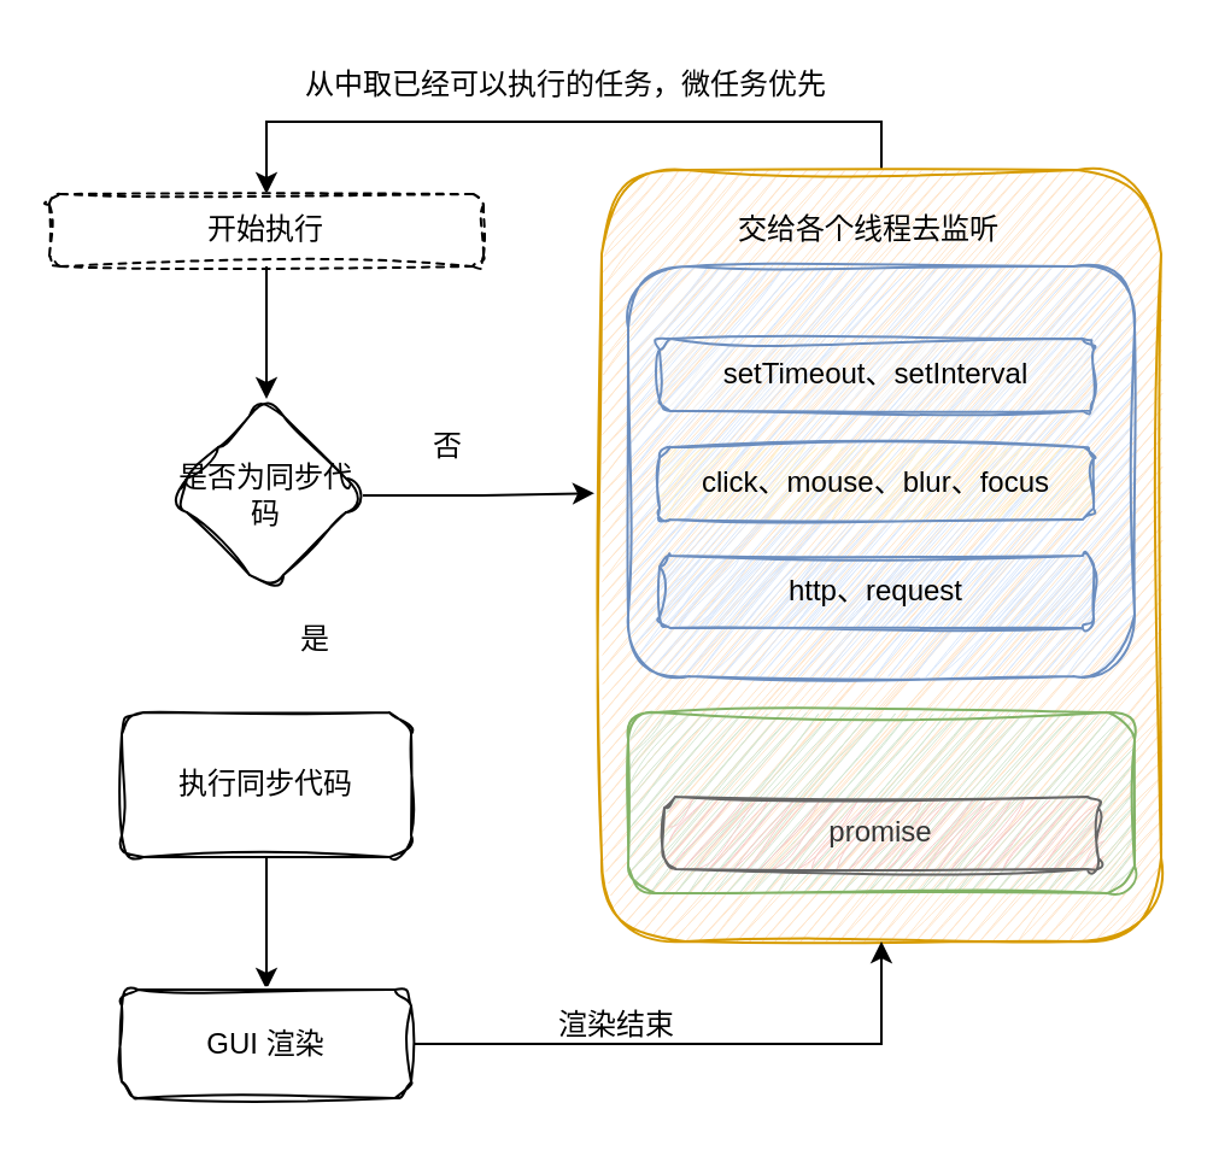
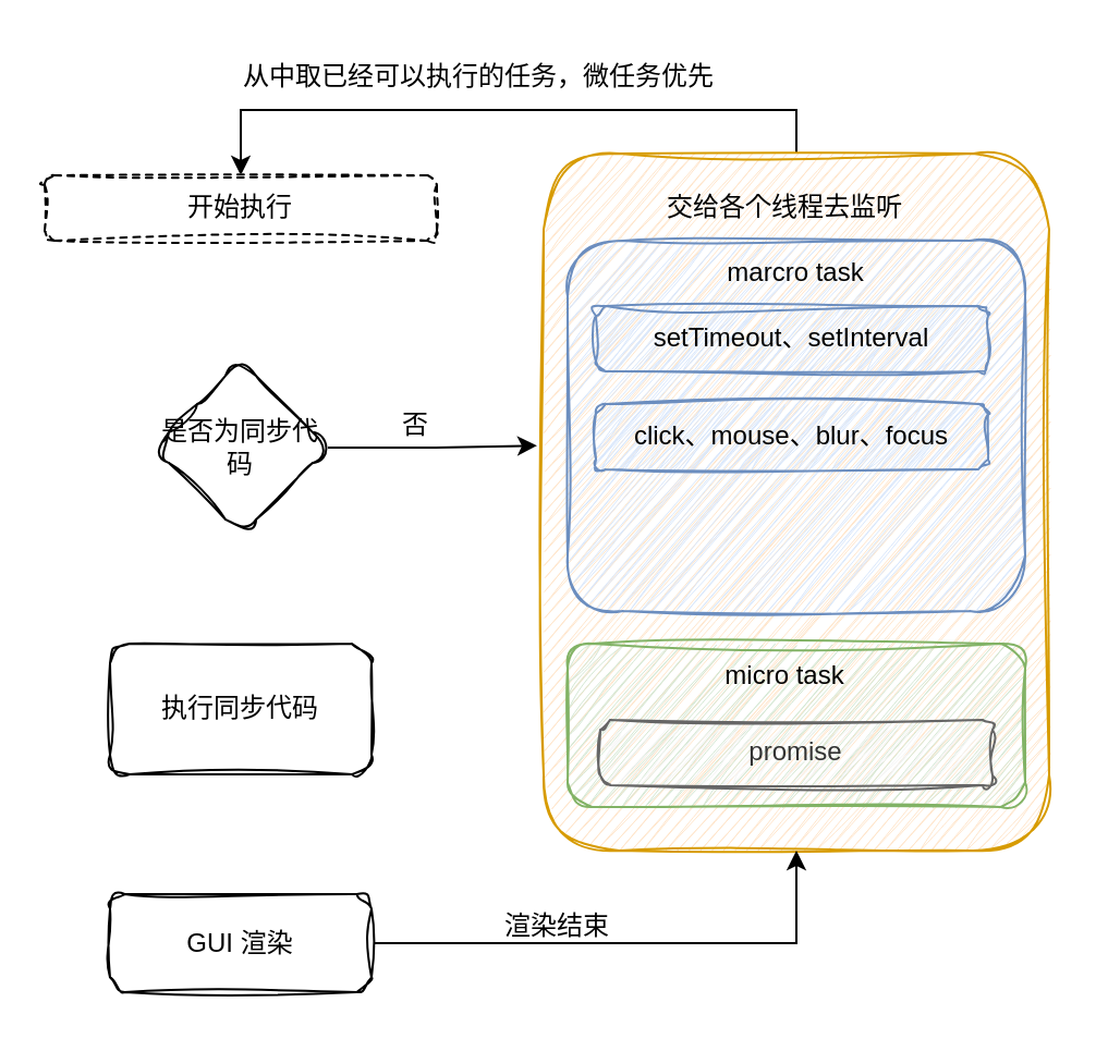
  <mxCell id="0" />
  <mxCell id="1" parent="0" />
  <mxCell id="2" style="edgeStyle=orthogonalEdgeStyle;rounded=0;orthogonalLoop=1;jettySize=auto;html=1;entryX=0.5;entryY=0;entryDx=0;entryDy=0;exitX=0.5;exitY=0;exitDx=0;exitDy=0;" edge="1" parent="1" source="3" target="10"><mxGeometry relative="1" as="geometry" /></mxCell>
  <mxCell id="3" value="" style="rounded=1;whiteSpace=wrap;html=1;sketch=1;curveFitting=1;jiggle=2;shadow=0;glass=0;fillColor=#ffe6cc;strokeColor=#d79b00;" vertex="1" parent="1"><mxGeometry x="249" y="70" width="232" height="320" as="geometry" /></mxCell>
  <mxCell id="4" value="" style="rounded=1;whiteSpace=wrap;html=1;sketch=1;curveFitting=1;jiggle=2;shadow=0;glass=0;fillColor=#d5e8d4;strokeColor=#82b366;" vertex="1" parent="1"><mxGeometry x="260" y="295" width="210" height="75" as="geometry" /></mxCell>
  <mxCell id="5" value="" style="rounded=1;whiteSpace=wrap;html=1;sketch=1;curveFitting=1;jiggle=2;shadow=0;glass=0;fillColor=#dae8fc;strokeColor=#6c8ebf;" vertex="1" parent="1"><mxGeometry x="260" y="110" width="210" height="170" as="geometry" /></mxCell>
- <mxCell id="6" value="setTimeout、setInterval" style="rounded=1;whiteSpace=wrap;html=1;sketch=1;curveFitting=1;jiggle=2;shadow=0;glass=0;fillColor=#f5f5f5;strokeColor=#6c8ebf;" vertex="1" parent="1"><mxGeometry x="273" y="140" width="180" height="30" as="geometry" /></mxCell>
- <mxCell id="7" value="click、mouse、blur、focus" style="rounded=1;whiteSpace=wrap;html=1;sketch=1;curveFitting=1;jiggle=2;shadow=0;glass=0;fillColor=#fff2cc;strokeColor=#6c8ebf;" vertex="1" parent="1"><mxGeometry x="273" y="185" width="180" height="30" as="geometry" /></mxCell>
- <mxCell id="8" value="http、request" style="rounded=1;whiteSpace=wrap;html=1;sketch=1;curveFitting=1;jiggle=2;shadow=0;glass=0;fillColor=#dae8fc;strokeColor=#6c8ebf;" vertex="1" parent="1"><mxGeometry x="273" y="230" width="180" height="30" as="geometry" /></mxCell>
- <mxCell id="9" value="" style="edgeStyle=orthogonalEdgeStyle;rounded=0;orthogonalLoop=1;jettySize=auto;html=1;" edge="1" parent="1" source="10" target="11"><mxGeometry relative="1" as="geometry" /></mxCell>
+ <mxCell id="6" value="setTimeout、setInterval" style="rounded=1;whiteSpace=wrap;html=1;sketch=1;curveFitting=1;jiggle=2;shadow=0;glass=0;fillColor=#dae8fc;strokeColor=#6c8ebf;" vertex="1" parent="1"><mxGeometry x="273" y="140" width="180" height="30" as="geometry" /></mxCell>
+ <mxCell id="7" value="click、mouse、blur、focus" style="rounded=1;whiteSpace=wrap;html=1;sketch=1;curveFitting=1;jiggle=2;shadow=0;glass=0;fillColor=#dae8fc;strokeColor=#6c8ebf;" vertex="1" parent="1"><mxGeometry x="273" y="185" width="180" height="30" as="geometry" /></mxCell>
  <mxCell id="10" value="开始执行" style="rounded=1;whiteSpace=wrap;html=1;sketch=1;curveFitting=1;jiggle=2;shadow=0;glass=0;dashed=1;" vertex="1" parent="1"><mxGeometry x="20" y="80" width="180" height="30" as="geometry" /></mxCell>
  <mxCell id="11" value="是否为同步代码" style="rhombus;whiteSpace=wrap;html=1;rounded=1;sketch=1;curveFitting=1;jiggle=2;shadow=0;glass=0;" vertex="1" parent="1"><mxGeometry x="70" y="165" width="80" height="80" as="geometry" /></mxCell>
- <mxCell id="12" value="promise" style="rounded=1;whiteSpace=wrap;html=1;sketch=1;curveFitting=1;jiggle=2;shadow=0;glass=0;fillColor=#f8cecc;fontColor=#333333;strokeColor=#666666;" vertex="1" parent="1"><mxGeometry x="275" y="330" width="180" height="30" as="geometry" /></mxCell>
+ <mxCell id="12" value="promise" style="rounded=1;whiteSpace=wrap;html=1;sketch=1;curveFitting=1;jiggle=2;shadow=0;glass=0;fillColor=#f5f5f5;fontColor=#333333;strokeColor=#666666;" vertex="1" parent="1"><mxGeometry x="275" y="330" width="180" height="30" as="geometry" /></mxCell>
+ <mxCell id="13" value="marcro task" style="text;html=1;align=center;verticalAlign=middle;whiteSpace=wrap;rounded=0;" vertex="1" parent="1"><mxGeometry x="315" y="110" width="100" height="30" as="geometry" /></mxCell>
+ <mxCell id="14" value="micro task" style="text;html=1;align=center;verticalAlign=middle;whiteSpace=wrap;rounded=0;" vertex="1" parent="1"><mxGeometry x="330" y="295" width="60" height="30" as="geometry" /></mxCell>
  <mxCell id="15" style="edgeStyle=orthogonalEdgeStyle;rounded=0;orthogonalLoop=1;jettySize=auto;html=1;exitX=1;exitY=0.5;exitDx=0;exitDy=0;entryX=-0.013;entryY=0.419;entryDx=0;entryDy=0;entryPerimeter=0;" edge="1" parent="1" source="11" target="3"><mxGeometry relative="1" as="geometry" /></mxCell>
- <mxCell id="16" value="" style="edgeStyle=orthogonalEdgeStyle;rounded=0;orthogonalLoop=1;jettySize=auto;html=1;" edge="1" parent="1" source="17" target="22"><mxGeometry relative="1" as="geometry" /></mxCell>
  <mxCell id="17" value="执行同步代码" style="whiteSpace=wrap;html=1;rounded=1;sketch=1;curveFitting=1;jiggle=2;shadow=0;glass=0;" vertex="1" parent="1"><mxGeometry x="50" y="295" width="120" height="60" as="geometry" /></mxCell>
- <mxCell id="18" value="否" style="text;html=1;align=center;verticalAlign=middle;resizable=0;points=[];autosize=1;strokeColor=none;fillColor=none;" vertex="1" parent="1"><mxGeometry x="165" y="170" width="40" height="30" as="geometry" /></mxCell>
- <mxCell id="19" value="是" style="text;html=1;align=center;verticalAlign=middle;resizable=0;points=[];autosize=1;strokeColor=none;fillColor=none;" vertex="1" parent="1"><mxGeometry x="110" y="250" width="40" height="30" as="geometry" /></mxCell>
+ <mxCell id="18" value="否" style="text;html=1;align=center;verticalAlign=middle;resizable=0;points=[];autosize=1;strokeColor=none;fillColor=none;" vertex="1" parent="1"><mxGeometry x="170" y="180" width="40" height="30" as="geometry" /></mxCell>
  <mxCell id="20" value="交给各个线程去监听" style="text;html=1;align=center;verticalAlign=middle;whiteSpace=wrap;rounded=0;" vertex="1" parent="1"><mxGeometry x="300" y="80" width="120" height="30" as="geometry" /></mxCell>
  <mxCell id="21" style="edgeStyle=orthogonalEdgeStyle;rounded=0;orthogonalLoop=1;jettySize=auto;html=1;entryX=0.5;entryY=1;entryDx=0;entryDy=0;" edge="1" parent="1" source="22" target="3"><mxGeometry relative="1" as="geometry" /></mxCell>
  <mxCell id="22" value="GUI 渲染" style="whiteSpace=wrap;html=1;rounded=1;sketch=1;curveFitting=1;jiggle=2;shadow=0;glass=0;" vertex="1" parent="1"><mxGeometry x="50" y="410" width="120" height="45" as="geometry" /></mxCell>
  <mxCell id="23" value="渲染结束" style="text;html=1;align=center;verticalAlign=middle;resizable=0;points=[];autosize=1;strokeColor=none;fillColor=none;" vertex="1" parent="1"><mxGeometry x="220" y="410" width="70" height="30" as="geometry" /></mxCell>
- <mxCell id="24" value="从中取已经可以执行的任务，微任务优先" style="text;html=1;align=center;verticalAlign=middle;resizable=0;points=[];autosize=1;strokeColor=none;fillColor=none;" vertex="1" parent="1"><mxGeometry x="114" y="20" width="240" height="30" as="geometry" /></mxCell>
+ <mxCell id="24" value="从中取已经可以执行的任务，微任务优先" style="text;html=1;align=center;verticalAlign=middle;resizable=0;points=[];autosize=1;strokeColor=none;fillColor=none;" vertex="1" parent="1"><mxGeometry x="99" y="20" width="240" height="30" as="geometry" /></mxCell>
